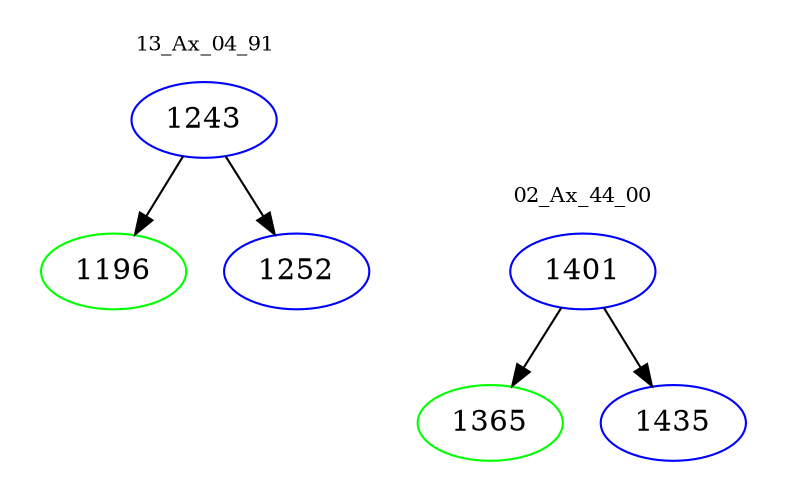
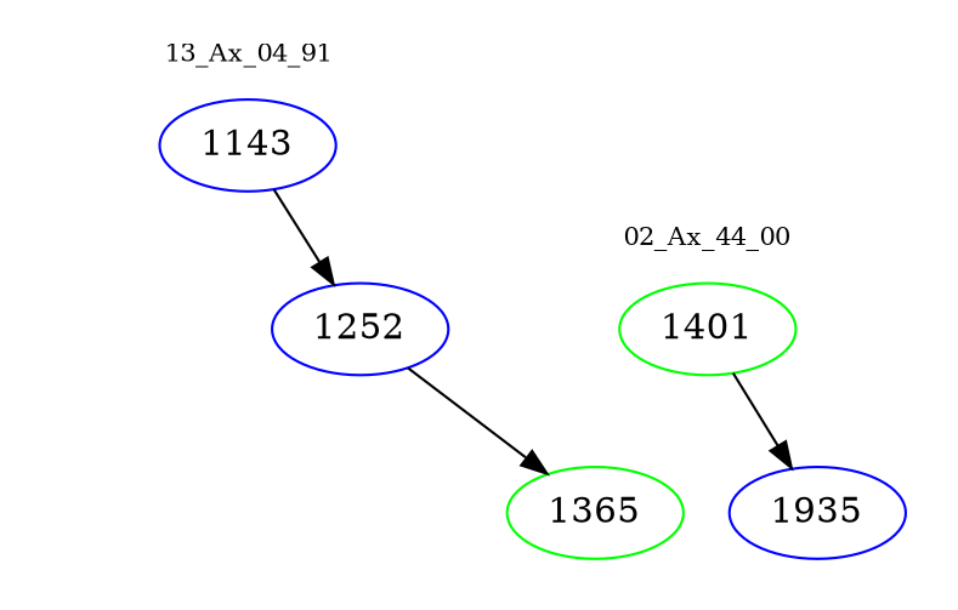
  digraph {
    node [color=blue]
    edge [color=black]
-   n1 [label=1243]
-   n2 [color=green label=1196]
+   n1 [label=1143]
    n3 [label=1252]
-   n4 [label=1401]
+   n4 [color=green label=1401]
    n5 [color=green label=1365]
-   n6 [label=1435]
+   n6 [label=1935]
    subgraph cluster_1 {
      color=white
      fontsize=10
      label="13_Ax_04_91"
      n1
-     n2
      n3
    }
    subgraph cluster_2 {
      color=white
      fontsize=10
      label="02_Ax_44_00"
      n4
      n5
      n6
    }
-   n1 -> n2
    n1 -> n3
-   n4 -> n5
+   n3 -> n5
    n4 -> n6
  }
